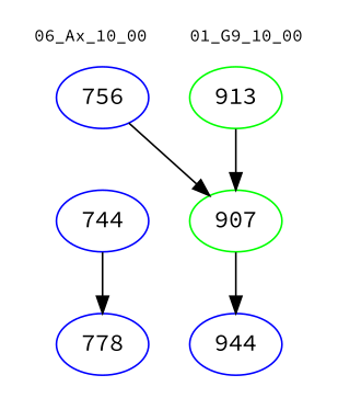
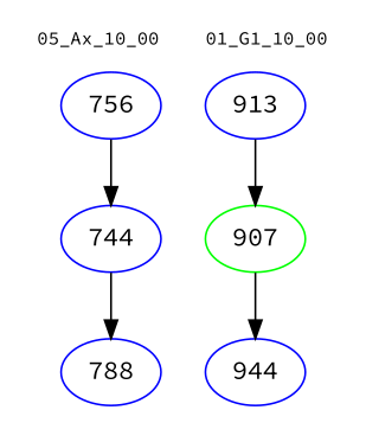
  digraph {
    fontname="Source Code Pro"
    node [color=blue fontname="Source Code Pro"]
    edge [color=black fontname="Source Code Pro"]
    n1 [label=756]
    n2 [label=744]
-   n3 [label=778]
-   n4 [color=green label=913]
+   n3 [label=788]
+   n4 [label=913]
    n5 [color=green label=907]
    n6 [label=944]
    subgraph cluster_1 {
      color=white
      fontsize=10
-     label="06_Ax_10_00"
+     label="05_Ax_10_00"
      n1
      n2
      n3
    }
    subgraph cluster_2 {
      color=white
      fontsize=10
-     label="01_G9_10_00"
+     label="01_G1_10_00"
      n4
      n5
      n6
    }
-   n1 -> n5
+   n1 -> n2
    n2 -> n3
    n4 -> n5
    n5 -> n6
  }
